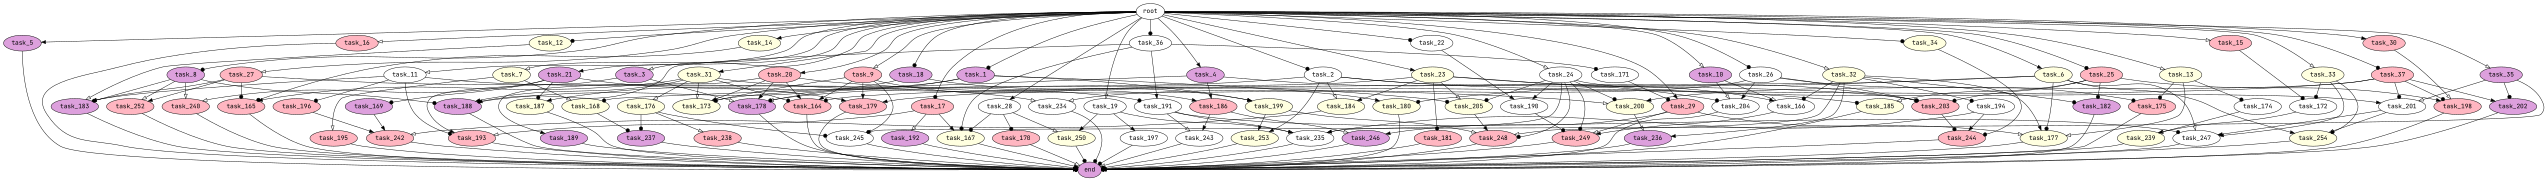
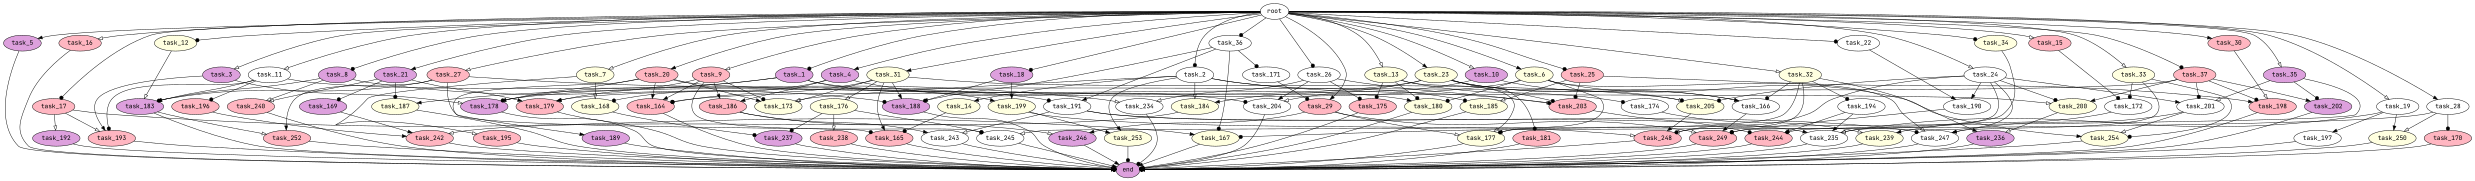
  digraph {
    fontname="JetBrains Mono"
    node [fillcolor=lightpink fontname="JetBrains Mono" style=filled]
    edge [arrowhead=dot fontname="JetBrains Mono"]
    root [fillcolor=white]
    task_1 [fillcolor=plum]
    task_2 [fillcolor=white]
    task_3 [fillcolor=plum]
    task_4 [fillcolor=plum]
    task_5 [fillcolor=plum]
    task_6 [fillcolor=lightyellow]
    task_7 [fillcolor=lightyellow]
    task_8 [fillcolor=plum]
    task_9
    task_10 [fillcolor=plum]
    task_11 [fillcolor=white]
    task_12 [fillcolor=lightyellow]
    task_13 [fillcolor=lightyellow]
    task_14 [fillcolor=lightyellow]
    task_15
    task_16
    task_17
    task_18 [fillcolor=plum]
    task_19 [fillcolor=white]
    task_20
    task_21 [fillcolor=plum]
    task_22 [fillcolor=white]
    task_23 [fillcolor=lightyellow]
    task_24 [fillcolor=white]
    task_25
    task_26 [fillcolor=white]
    task_27
    task_28 [fillcolor=white]
    task_29
    task_30
    task_31 [fillcolor=lightyellow]
    task_32 [fillcolor=lightyellow]
    task_33 [fillcolor=lightyellow]
    task_34 [fillcolor=lightyellow]
    task_35 [fillcolor=plum]
    task_36 [fillcolor=white]
    task_37
    task_178 [fillcolor=plum]
    task_180 [fillcolor=lightyellow]
    task_187 [fillcolor=lightyellow]
    task_199 [fillcolor=lightyellow]
    task_173 [fillcolor=lightyellow]
    task_184 [fillcolor=lightyellow]
    task_185 [fillcolor=lightyellow]
    task_203
    task_253 [fillcolor=lightyellow]
    task_193
    task_168 [fillcolor=lightyellow]
    task_186
    task_204 [fillcolor=white]
    end [fillcolor=plum]
    task_164
    task_177 [fillcolor=lightyellow]
    task_247 [fillcolor=white]
    task_254 [fillcolor=lightyellow]
    task_195
    task_183 [fillcolor=plum]
    task_188 [fillcolor=plum]
    task_240
    task_252
    task_179
    task_245 [fillcolor=white]
    task_166 [fillcolor=white]
    task_191 [fillcolor=white]
    task_196
    task_174 [fillcolor=white]
    task_175
    task_165
    task_172 [fillcolor=white]
    task_167 [fillcolor=lightyellow]
    task_192 [fillcolor=plum]
    task_197 [fillcolor=white]
    task_235 [fillcolor=white]
    task_250 [fillcolor=lightyellow]
    task_189 [fillcolor=plum]
    task_200 [fillcolor=lightyellow]
    task_169 [fillcolor=plum]
    task_190 [fillcolor=white]
    task_181
    task_205 [fillcolor=lightyellow]
    task_201 [fillcolor=white]
    task_248
    task_249
-   task_182 [fillcolor=plum]
    task_198
    task_234 [fillcolor=white]
    task_170
    task_246 [fillcolor=plum]
    task_176 [fillcolor=lightyellow]
    task_194 [fillcolor=white]
    task_236 [fillcolor=plum]
    task_244
    task_202 [fillcolor=plum]
    task_171 [fillcolor=white]
    task_242
    task_237 [fillcolor=plum]
    task_243 [fillcolor=white]
    task_239 [fillcolor=lightyellow]
    task_238
    root -> task_1
    root -> task_2
    root -> task_3 [arrowhead=onormal]
    root -> task_4 [arrowhead=normal]
    root -> task_5 [arrowhead=normal]
    root -> task_6 [arrowhead=normal]
    root -> task_7 [arrowhead=onormal]
    root -> task_8
    root -> task_9 [arrowhead=onormal]
    root -> task_10 [arrowhead=onormal]
    root -> task_11 [arrowhead=onormal]
    root -> task_12
    root -> task_13 [arrowhead=onormal]
-   root -> task_14 [arrowhead=normal]
+   task_2 -> task_14 [arrowhead=normal]
    root -> task_15 [arrowhead=onormal]
    root -> task_16 [arrowhead=onormal]
    root -> task_17
    root -> task_18
    root -> task_19 [arrowhead=onormal]
    root -> task_20 [arrowhead=normal]
    root -> task_21 [arrowhead=normal]
    root -> task_22
    root -> task_23 [arrowhead=normal]
    root -> task_24 [arrowhead=onormal]
    root -> task_25
    root -> task_26
    root -> task_27 [arrowhead=onormal]
    root -> task_28 [arrowhead=normal]
    root -> task_29 [arrowhead=normal]
    root -> task_30 [arrowhead=normal]
    root -> task_31 [arrowhead=normal]
    root -> task_32 [arrowhead=onormal]
    root -> task_33 [arrowhead=onormal]
    root -> task_34
    root -> task_35 [arrowhead=onormal]
    root -> task_36
    root -> task_37
    task_1 -> task_178 [arrowhead=onormal]
    task_1 -> task_180 [arrowhead=normal]
    task_1 -> task_187 [arrowhead=normal]
    task_1 -> task_199 [arrowhead=normal]
    task_2 -> task_173 [arrowhead=onormal]
    task_2 -> task_184 [arrowhead=onormal]
    task_2 -> task_185
    task_2 -> task_203 [arrowhead=onormal]
    task_2 -> task_253 [arrowhead=normal]
    task_3 -> task_178 [arrowhead=onormal]
    task_3 -> task_193 [arrowhead=normal]
    task_4 -> task_168
    task_4 -> task_186 [arrowhead=normal]
    task_4 -> task_204
    task_5 -> end
    task_6 -> task_180
    task_6 -> task_164
    task_6 -> task_177
    task_6 -> task_247 [arrowhead=onormal]
    task_6 -> task_254 [arrowhead=normal]
    task_7 -> task_168 [arrowhead=onormal]
    task_7 -> task_195 [arrowhead=onormal]
    task_8 -> task_183
    task_8 -> task_188
    task_8 -> task_240 [arrowhead=onormal]
-   task_8 -> task_252 [arrowhead=onormal]
+   task_183 -> task_252 [arrowhead=onormal]
    task_9 -> task_173
    task_9 -> task_186 [arrowhead=normal]
    task_9 -> task_164 [arrowhead=normal]
    task_9 -> task_179 [arrowhead=normal]
    task_9 -> task_245
    task_10 -> task_204 [arrowhead=onormal]
    task_10 -> task_166 [arrowhead=onormal]
    task_11 -> task_193
    task_11 -> task_183 [arrowhead=normal]
    task_11 -> task_191
    task_11 -> task_196
    task_12 -> task_183 [arrowhead=onormal]
+   task_13 -> task_180
    task_13 -> task_177 [arrowhead=onormal]
    task_13 -> task_174
    task_13 -> task_175
    task_14 -> task_165
    task_15 -> task_172
    task_16 -> end
    task_17 -> task_193 [arrowhead=onormal]
    task_17 -> task_167 [arrowhead=normal]
    task_17 -> task_192 [arrowhead=onormal]
    task_18 -> task_199 [arrowhead=normal]
    task_18 -> task_188 [arrowhead=normal]
    task_19 -> task_197 [arrowhead=normal]
    task_19 -> task_235 [arrowhead=onormal]
    task_19 -> task_250 [arrowhead=normal]
    task_20 -> task_178 [arrowhead=normal]
    task_20 -> task_173 [arrowhead=normal]
    task_20 -> task_164 [arrowhead=normal]
    task_20 -> task_189 [arrowhead=normal]
    task_20 -> task_200 [arrowhead=onormal]
    task_21 -> task_187
    task_21 -> task_240 [arrowhead=onormal]
    task_21 -> task_179 [arrowhead=normal]
    task_21 -> task_169
    task_22 -> task_190 [arrowhead=normal]
    task_23 -> task_178
    task_23 -> task_184 [arrowhead=normal]
    task_23 -> task_203
    task_23 -> task_166 [arrowhead=normal]
    task_23 -> task_181
    task_23 -> task_205 [arrowhead=onormal]
    task_24 -> task_235 [arrowhead=onormal]
    task_24 -> task_200
    task_24 -> task_190 [arrowhead=normal]
    task_24 -> task_205
    task_24 -> task_201 [arrowhead=normal]
    task_24 -> task_248
    task_24 -> task_249
    task_25 -> task_185 [arrowhead=onormal]
    task_25 -> task_203
-   task_25 -> task_182
    task_25 -> task_198 [arrowhead=normal]
    task_26 -> task_203
    task_26 -> task_204 [arrowhead=normal]
    task_26 -> task_175
    task_26 -> task_234 [arrowhead=onormal]
    task_27 -> task_183 [arrowhead=normal]
    task_27 -> task_252 [arrowhead=normal]
    task_27 -> task_165
    task_27 -> task_234 [arrowhead=onormal]
    task_28 -> task_167
    task_28 -> task_250 [arrowhead=onormal]
    task_28 -> task_170
    task_29 -> task_177 [arrowhead=onormal]
    task_29 -> task_249 [arrowhead=onormal]
    task_29 -> task_246 [arrowhead=normal]
    task_30 -> task_198 [arrowhead=onormal]
    task_31 -> task_173 [arrowhead=onormal]
    task_31 -> task_164
    task_31 -> task_188 [arrowhead=normal]
    task_31 -> task_165 [arrowhead=normal]
    task_31 -> task_205
    task_31 -> task_176 [arrowhead=onormal]
    task_32 -> task_177 [arrowhead=normal]
    task_32 -> task_166
    task_32 -> task_248 [arrowhead=onormal]
-   task_32 -> task_182
    task_32 -> task_194
    task_32 -> task_236 [arrowhead=normal]
    task_33 -> task_247 [arrowhead=normal]
    task_33 -> task_254
    task_33 -> task_172
    task_34 -> task_244
    task_35 -> task_245 [arrowhead=onormal]
    task_35 -> task_201 [arrowhead=onormal]
    task_35 -> task_202
    task_36 -> task_188
    task_36 -> task_191 [arrowhead=normal]
    task_36 -> task_167
    task_36 -> task_171
    task_37 -> task_179 [arrowhead=normal]
    task_37 -> task_200 [arrowhead=normal]
    task_37 -> task_201
    task_37 -> task_198
    task_37 -> task_202 [arrowhead=normal]
    task_178 -> end
    task_180 -> end [arrowhead=onormal]
    task_187 -> end
    task_199 -> task_253 [arrowhead=normal]
    task_199 -> task_248 [arrowhead=onormal]
    task_184 -> task_242 [arrowhead=onormal]
    task_185 -> end
    task_203 -> task_244
    task_253 -> end
    task_193 -> end
    task_168 -> task_237
    task_186 -> task_246 [arrowhead=onormal]
    task_186 -> task_243 [arrowhead=normal]
    task_204 -> end [arrowhead=onormal]
    task_164 -> end
    task_177 -> end
    task_247 -> end [arrowhead=normal]
    task_254 -> end [arrowhead=normal]
    task_195 -> end [arrowhead=onormal]
    task_183 -> end [arrowhead=onormal]
    task_188 -> end [arrowhead=onormal]
    task_240 -> end [arrowhead=onormal]
    task_252 -> end [arrowhead=onormal]
    task_179 -> end [arrowhead=normal]
    task_245 -> end [arrowhead=normal]
    task_166 -> task_249 [arrowhead=normal]
    task_191 -> task_247
    task_191 -> task_235 [arrowhead=normal]
    task_191 -> task_243 [arrowhead=onormal]
    task_196 -> task_242 [arrowhead=normal]
    task_174 -> task_239 [arrowhead=onormal]
    task_175 -> end [arrowhead=normal]
    task_165 -> end [arrowhead=onormal]
    task_172 -> task_239 [arrowhead=normal]
    task_167 -> end [arrowhead=normal]
    task_192 -> end
    task_197 -> end
    task_235 -> end [arrowhead=normal]
    task_250 -> end
    task_189 -> end
    task_200 -> task_236 [arrowhead=onormal]
    task_169 -> task_242 [arrowhead=normal]
    task_190 -> task_249
    task_181 -> end [arrowhead=onormal]
    task_205 -> task_248 [arrowhead=normal]
    task_201 -> task_247 [arrowhead=normal]
    task_201 -> task_254 [arrowhead=onormal]
    task_248 -> end
    task_249 -> end
-   task_182 -> end [arrowhead=normal]
    task_198 -> end [arrowhead=normal]
    task_234 -> end
    task_170 -> end [arrowhead=onormal]
    task_246 -> end [arrowhead=normal]
    task_176 -> task_245
    task_176 -> task_237
    task_176 -> task_238 [arrowhead=onormal]
    task_194 -> task_235 [arrowhead=normal]
    task_194 -> task_244 [arrowhead=normal]
    task_236 -> end [arrowhead=onormal]
    task_244 -> end
    task_202 -> end [arrowhead=normal]
    task_171 -> task_29
    task_242 -> end
    task_237 -> end [arrowhead=onormal]
    task_243 -> end [arrowhead=onormal]
    task_239 -> end
    task_238 -> end [arrowhead=onormal]
  }
